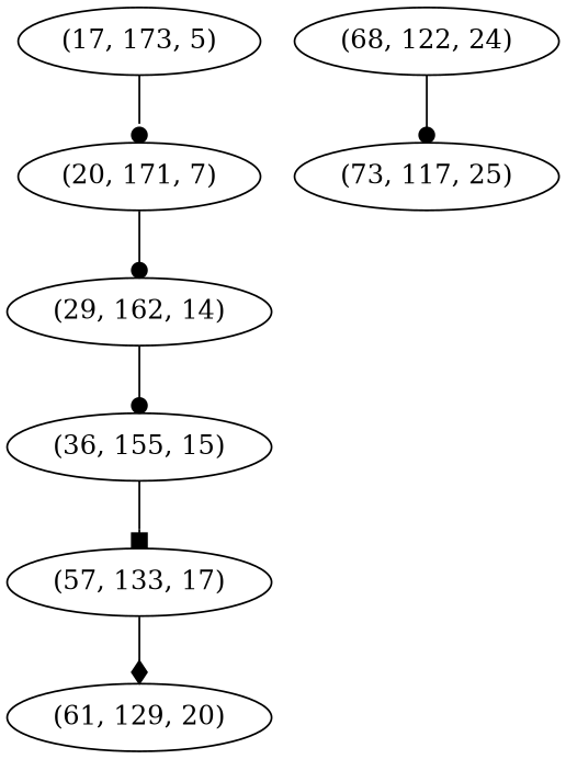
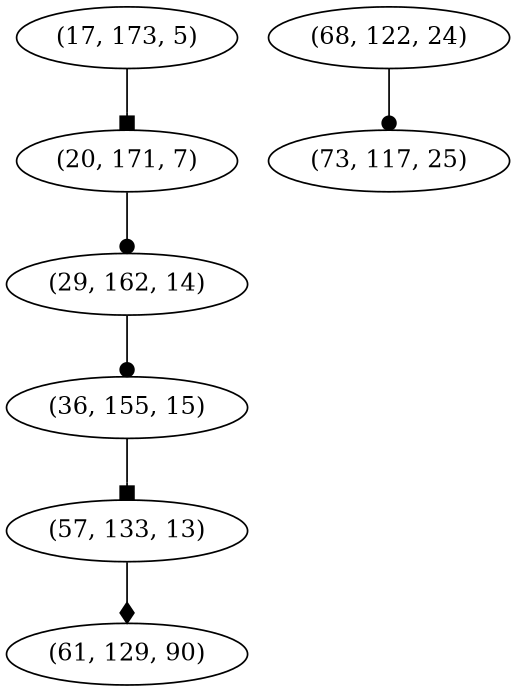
  digraph {
    edge [arrowhead=dot]
    "(17, 173, 5)"
    "(20, 171, 7)"
    "(29, 162, 14)"
    "(36, 155, 15)"
-   "(57, 133, 17)"
-   "(61, 129, 20)"
+   "(57, 133, 17)" [label="(57, 133, 13)"]
+   "(61, 129, 20)" [label="(61, 129, 90)"]
    "(68, 122, 24)"
    "(73, 117, 25)"
-   "(17, 173, 5)" -> "(20, 171, 7)"
+   "(17, 173, 5)" -> "(20, 171, 7)" [arrowhead=box]
    "(20, 171, 7)" -> "(29, 162, 14)"
    "(29, 162, 14)" -> "(36, 155, 15)"
    "(36, 155, 15)" -> "(57, 133, 17)" [arrowhead=box]
    "(57, 133, 17)" -> "(61, 129, 20)" [arrowhead=diamond]
    "(68, 122, 24)" -> "(73, 117, 25)"
  }
